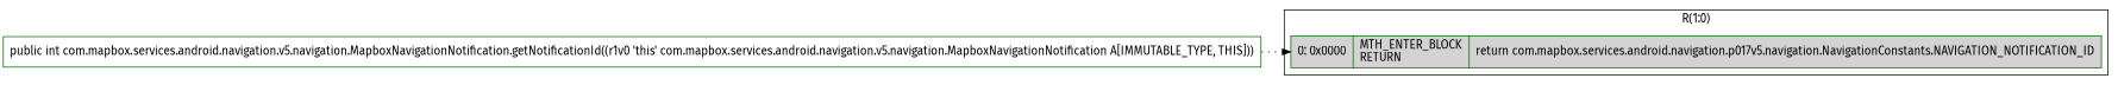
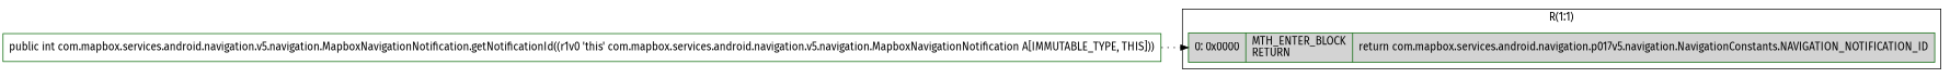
  digraph {
    rankdir=LR
    fontname="Fira Sans"
    node [color=darkgreen shape=record style=filled fontname="Fira Sans"]
    n1 [label="{0\:\ 0x0000|MTH_ENTER_BLOCK\lRETURN\l|return com.mapbox.services.android.navigation.p017v5.navigation.NavigationConstants.NAVIGATION_NOTIFICATION_ID\l}" fillcolor=lightgrey]
    n2 [label="{public int com.mapbox.services.android.navigation.v5.navigation.MapboxNavigationNotification.getNotificationId((r1v0 'this' com.mapbox.services.android.navigation.v5.navigation.MapboxNavigationNotification A[IMMUTABLE_TYPE, THIS])) }" fillcolor=white]
    subgraph cluster_1 {
-     label="R(1:0)"
+     label="R(1:1)"
      n1
    }
    n2 -> n1 [style=dotted fontname="Fira Sans"]
  }
